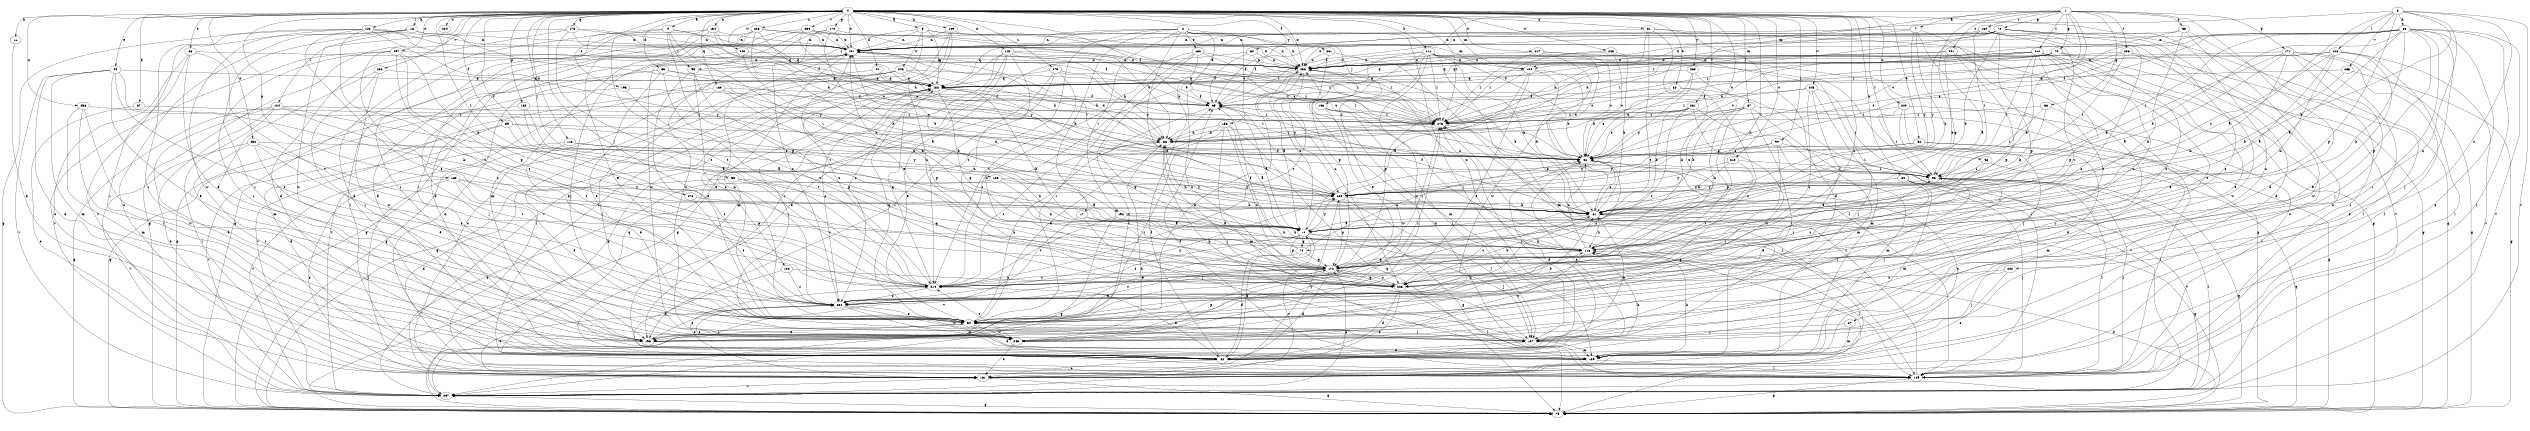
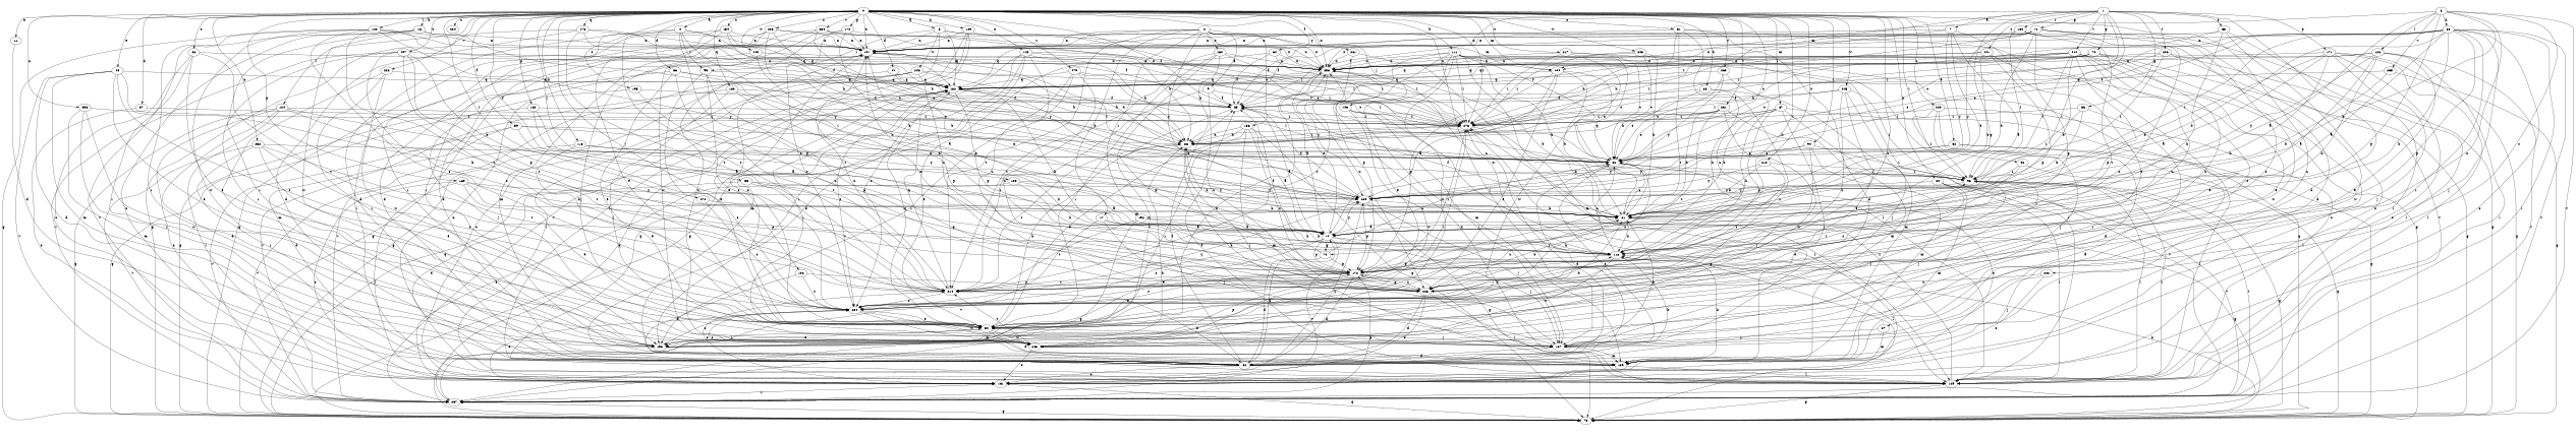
  strict digraph {
    0
    4
    5
    11
    16
    26
    27
    31
    32
    36
    37
    41
    44
    52
    55
    59
    64
    65
    83
    84
    87
    90
    92
    102
    103
    109
    111
    113
    118
    122
    124
    138
    142
    151
    154
    162
    169
    170
    176
    180
    195
    217
    219
    220
    224
    225
    226
    231
    232
    234
    240
    243
    245
    252
    256
    257
    258
    260
    270
    275
    n61 [label=276]
    42
    192
    214
    172
    86
    95
    182
    237
    246
    269
    161
    193
    248
    54
    107
    139
    75
    96
    204
    129
    10
    21
    1
    7
    53
    66
    70
    72
    74
    171
    184
    201
    206
    212
    2
    9
    17
    106
    156
    160
    261
    3
    85
    126
    202
    235
    0 -> 4 [label=a]
    0 -> 5 [label=a]
    0 -> 11 [label=b]
    0 -> 16 [label=b]
    0 -> 26 [label=c]
    0 -> 27 [label=c]
    0 -> 31 [label=c]
    0 -> 32 [label=c]
    0 -> 36 [label=d]
    0 -> 37 [label=d]
    0 -> 41 [label=d]
    0 -> 44 [label=e]
    0 -> 52 [label=e]
    0 -> 55 [label=f]
    0 -> 59 [label=f]
    0 -> 64 [label=f]
    0 -> 65 [label=f]
    0 -> 83 [label=h]
    0 -> 84 [label=h]
    0 -> 87 [label=i]
    0 -> 90 [label=i]
    0 -> 92 [label=i]
    0 -> 102 [label=j]
    0 -> 103 [label=j]
    0 -> 109 [label=k]
    0 -> 111 [label=k]
    0 -> 113 [label=k]
    0 -> 118 [label=k]
    0 -> 122 [label=l]
    0 -> 124 [label=l]
    0 -> 138 [label=m]
    0 -> 142 [label=n]
    0 -> 151 [label=n]
    0 -> 154 [label=o]
    0 -> 162 [label=p]
    0 -> 169 [label=p]
    0 -> 170 [label=p]
    0 -> 176 [label=q]
    0 -> 180 [label=q]
    0 -> 195 [label=s]
    0 -> 217 [label=u]
    0 -> 219 [label=u]
    0 -> 220 [label=u]
    0 -> 224 [label=u]
    0 -> 225 [label=u]
    0 -> 226 [label=u]
    0 -> 231 [label=v]
    0 -> 232 [label=v]
    0 -> 234 [label=v]
    0 -> 240 [label=w]
    0 -> 243 [label=w]
    0 -> 245 [label=w]
    0 -> 252 [label=x]
    0 -> 256 [label=x]
    0 -> 257 [label=x]
    0 -> 258 [label=x]
    0 -> 260 [label=y]
    0 -> 270 [label=z]
    0 -> 275 [label=z]
    0 -> n61 [label=z]
    4 -> 151 [label=n]
    4 -> 42 [label=d]
    4 -> 192 [label=r]
    4 -> 214 [label=t]
    4 -> 172 [label=p]
    4 -> 86 [label=h]
    4 -> 95 [label=i]
    5 -> 32 [label=c]
    5 -> 138 [label=m]
    5 -> 151 [label=n]
    5 -> 95 [label=i]
    5 -> 182 [label=q]
    5 -> 237 [label=v]
    5 -> 246 [label=w]
    11 -> 42 [label=d]
    16 -> 151 [label=n]
    16 -> 237 [label=v]
    16 -> 269 [label=y]
    16 -> 161 [label=o]
    16 -> 193 [label=r]
    16 -> 248 [label=w]
    26 -> 258 [label=x]
    26 -> 214 [label=t]
    26 -> 161 [label=o]
    26 -> 193 [label=r]
    26 -> 54 [label=e]
    27 -> 107 [label=j]
    27 -> 139 [label=m]
    31 -> 151 [label=n]
    31 -> 226 [label=u]
    31 -> 42 [label=d]
    31 -> 214 [label=t]
    31 -> 86 [label=h]
    31 -> 75 [label=g]
    32 -> 151 [label=n]
    32 -> 226 [label=u]
    32 -> 42 [label=d]
    32 -> 161 [label=o]
    32 -> 96 [label=i]
    36 -> 32 [label=c]
    36 -> 226 [label=u]
    36 -> 182 [label=q]
    36 -> 54 [label=e]
    36 -> 75 [label=g]
    37 -> n61 [label=z]
    37 -> 161 [label=o]
    41 -> 86 [label=h]
    41 -> 182 [label=q]
    41 -> 237 [label=v]
    44 -> 118 [label=k]
    44 -> 42 [label=d]
    44 -> 182 [label=q]
    44 -> 237 [label=v]
    44 -> 54 [label=e]
    44 -> 139 [label=m]
    44 -> 204 [label=s]
    52 -> 32 [label=c]
    52 -> 269 [label=y]
-   52 -> 139 [label=m]
+   52 -> 139 [label=a]
    52 -> 129 [label=l]
    55 -> 42 [label=d]
    55 -> 214 [label=t]
    55 -> 172 [label=p]
    55 -> 269 [label=y]
    59 -> 42 [label=d]
    59 -> 86 [label=h]
    59 -> 237 [label=v]
    59 -> 269 [label=y]
    59 -> 204 [label=s]
    64 -> 65 [label=f]
    64 -> 258 [label=x]
    64 -> n61 [label=z]
    64 -> 139 [label=m]
    65 -> n61 [label=z]
    65 -> 172 [label=p]
    65 -> 10 [label=a]
    83 -> 32 [label=c]
    83 -> 65 [label=f]
    83 -> 139 [label=m]
    83 -> 204 [label=s]
    84 -> 237 [label=v]
    84 -> 269 [label=y]
    84 -> 54 [label=e]
    84 -> 139 [label=m]
    84 -> 129 [label=l]
    87 -> 118 [label=k]
    87 -> n61 [label=z]
    87 -> 172 [label=p]
    87 -> 86 [label=h]
    87 -> 237 [label=v]
    87 -> 193 [label=r]
    87 -> 75 [label=g]
    87 -> 21 [label=b]
    90 -> 32 [label=c]
    90 -> 269 [label=y]
    90 -> 193 [label=r]
    90 -> 139 [label=m]
    90 -> 96 [label=i]
    92 -> 75 [label=g]
    92 -> 96 [label=i]
    92 -> 204 [label=s]
    102 -> 226 [label=u]
    102 -> 42 [label=d]
    102 -> 204 [label=s]
    103 -> 118 [label=k]
    103 -> 269 [label=y]
    103 -> 161 [label=o]
    103 -> 10 [label=a]
    109 -> 151 [label=n]
    109 -> 226 [label=u]
    109 -> 258 [label=x]
    109 -> 214 [label=t]
    109 -> 129 [label=l]
    111 -> 32 [label=c]
    111 -> 258 [label=x]
    111 -> n61 [label=z]
    111 -> 214 [label=t]
    111 -> 172 [label=p]
    111 -> 248 [label=w]
    111 -> 54 [label=e]
    111 -> 139 [label=m]
    111 -> 96 [label=i]
    111 -> 129 [label=l]
    111 -> 21 [label=b]
    113 -> 32 [label=c]
    113 -> 118 [label=k]
    113 -> 237 [label=v]
    113 -> 54 [label=e]
    118 -> 32 [label=c]
    118 -> 258 [label=x]
    118 -> 172 [label=p]
    118 -> 248 [label=w]
    118 -> 129 [label=l]
    122 -> 65 [label=f]
    122 -> 151 [label=n]
    122 -> 214 [label=t]
    122 -> 182 [label=q]
    122 -> 269 [label=y]
    122 -> 193 [label=r]
    122 -> 248 [label=w]
    122 -> 75 [label=g]
    122 -> 204 [label=s]
    124 -> n61 [label=z]
    124 -> 42 [label=d]
    124 -> 214 [label=t]
    124 -> 161 [label=o]
    124 -> 75 [label=g]
    124 -> 129 [label=l]
    124 -> 10 [label=a]
    138 -> 32 [label=c]
    138 -> 172 [label=p]
    138 -> 182 [label=q]
    138 -> 54 [label=e]
    138 -> 10 [label=a]
    138 -> 21 [label=b]
    142 -> 32 [label=c]
    142 -> 226 [label=u]
    142 -> 258 [label=x]
    142 -> n61 [label=z]
    142 -> 42 [label=d]
    142 -> 193 [label=r]
    142 -> 75 [label=g]
    142 -> 204 [label=s]
    151 -> 258 [label=x]
    151 -> 86 [label=h]
    151 -> 54 [label=e]
    151 -> 75 [label=g]
    151 -> 96 [label=i]
    154 -> 32 [label=c]
    154 -> 151 [label=n]
    154 -> 42 [label=d]
    154 -> 182 [label=q]
    154 -> 193 [label=r]
    154 -> 54 [label=e]
    162 -> n61 [label=z]
    162 -> 172 [label=p]
    162 -> 75 [label=g]
    162 -> 10 [label=a]
    169 -> 172 [label=p]
    169 -> 269 [label=y]
    169 -> 161 [label=o]
    169 -> 54 [label=e]
    169 -> 129 [label=l]
    169 -> 21 [label=b]
    170 -> 151 [label=n]
    170 -> 86 [label=h]
    170 -> 248 [label=w]
    170 -> 204 [label=s]
    170 -> 21 [label=b]
    176 -> 65 [label=f]
    176 -> 151 [label=n]
    176 -> 42 [label=d]
    176 -> 214 [label=t]
    176 -> 86 [label=h]
    176 -> 75 [label=g]
    180 -> 65 [label=f]
    180 -> 172 [label=p]
    180 -> 237 [label=v]
    180 -> 107 [label=j]
    180 -> 21 [label=b]
    195 -> 65 [label=f]
    195 -> 214 [label=t]
    195 -> 107 [label=j]
    217 -> 32 [label=c]
    217 -> 258 [label=x]
    217 -> n61 [label=z]
    217 -> 248 [label=w]
    217 -> 129 [label=l]
    219 -> 214 [label=t]
    219 -> 269 [label=y]
    219 -> 96 [label=i]
    219 -> 21 [label=b]
    220 -> n61 [label=z]
    220 -> 42 [label=d]
    220 -> 107 [label=j]
    220 -> 96 [label=i]
    220 -> 129 [label=l]
    225 -> 32 [label=c]
    225 -> 151 [label=n]
    225 -> 258 [label=x]
    225 -> 193 [label=r]
    225 -> 75 [label=g]
    225 -> 129 [label=l]
    225 -> 21 [label=b]
    226 -> 151 [label=n]
    226 -> 42 [label=d]
    226 -> 172 [label=p]
    226 -> 161 [label=o]
    226 -> 129 [label=l]
    226 -> 21 [label=b]
    231 -> 32 [label=c]
    231 -> n61 [label=z]
    231 -> 214 [label=t]
-   231 -> 86 [label=h]
+   231 -> 86 [label=q]
    231 -> 248 [label=w]
    231 -> 139 [label=m]
    231 -> 21 [label=b]
    232 -> 182 [label=q]
    232 -> 193 [label=r]
    232 -> 248 [label=w]
    232 -> 139 [label=m]
    234 -> 151 [label=n]
    234 -> 258 [label=x]
    234 -> n61 [label=z]
    234 -> 42 [label=d]
    234 -> 269 [label=y]
    234 -> 248 [label=w]
    234 -> 139 [label=m]
    240 -> 258 [label=x]
    240 -> 107 [label=j]
    240 -> 10 [label=a]
    243 -> 32 [label=c]
    243 -> 258 [label=x]
    243 -> n61 [label=z]
    243 -> 75 [label=g]
    243 -> 21 [label=b]
    245 -> 65 [label=f]
    245 -> 226 [label=u]
    245 -> n61 [label=z]
    245 -> 54 [label=e]
    245 -> 107 [label=j]
    245 -> 96 [label=i]
    252 -> 32 [label=c]
    252 -> 214 [label=t]
    252 -> 237 [label=v]
    252 -> 193 [label=r]
    252 -> 54 [label=e]
    252 -> 204 [label=s]
    256 -> n61 [label=z]
    256 -> 193 [label=r]
    256 -> 248 [label=w]
    256 -> 139 [label=m]
    257 -> 258 [label=x]
    257 -> 214 [label=t]
    257 -> 172 [label=p]
    257 -> 237 [label=v]
    257 -> 193 [label=r]
    257 -> 204 [label=s]
    257 -> 21 [label=b]
    258 -> 182 [label=q]
    258 -> 269 [label=y]
    258 -> 139 [label=m]
    258 -> 10 [label=a]
    258 -> 21 [label=b]
    260 -> 32 [label=c]
    260 -> 118 [label=k]
    260 -> 182 [label=q]
    260 -> 269 [label=y]
    270 -> 204 [label=s]
    270 -> 21 [label=b]
    275 -> 226 [label=u]
    275 -> n61 [label=z]
    275 -> 182 [label=q]
    275 -> 193 [label=r]
    275 -> 54 [label=e]
    275 -> 96 [label=i]
    n61 -> 86 [label=h]
    n61 -> 21 [label=b]
    42 -> 32 [label=c]
    42 -> 65 [label=f]
    42 -> 118 [label=k]
    42 -> n61 [label=z]
    42 -> 161 [label=o]
    42 -> 10 [label=a]
    192 -> 118 [label=k]
    192 -> 214 [label=t]
    192 -> 75 [label=g]
    192 -> 10 [label=a]
    214 -> 42 [label=d]
    214 -> 182 [label=q]
    214 -> 161 [label=o]
    214 -> 96 [label=i]
    214 -> 204 [label=s]
    172 -> 226 [label=u]
    172 -> n61 [label=z]
    172 -> 42 [label=d]
    172 -> 214 [label=t]
    172 -> 54 [label=e]
    172 -> 204 [label=s]
    86 -> 32 [label=c]
    86 -> n61 [label=z]
    86 -> 214 [label=t]
    86 -> 107 [label=j]
    95 -> 226 [label=u]
    95 -> 182 [label=q]
    95 -> 54 [label=e]
    95 -> 204 [label=s]
    182 -> 65 [label=f]
    182 -> 118 [label=k]
    182 -> 172 [label=p]
    182 -> 107 [label=j]
    182 -> 204 [label=s]
    182 -> 21 [label=b]
    237 -> 172 [label=p]
    237 -> 86 [label=h]
    237 -> 182 [label=q]
    237 -> 75 [label=g]
    237 -> 96 [label=i]
    246 -> n61 [label=z]
    246 -> 86 [label=h]
    246 -> 182 [label=q]
    246 -> 161 [label=o]
    246 -> 75 [label=g]
    246 -> 129 [label=l]
    269 -> 65 [label=f]
    269 -> 172 [label=p]
    269 -> 107 [label=j]
    269 -> 75 [label=g]
    269 -> 21 [label=b]
    161 -> n61 [label=z]
    161 -> 237 [label=v]
    161 -> 269 [label=y]
    161 -> 75 [label=g]
    193 -> 258 [label=x]
    193 -> 54 [label=e]
    193 -> 204 [label=s]
    248 -> 214 [label=t]
    248 -> 172 [label=p]
    248 -> 161 [label=o]
    248 -> 96 [label=i]
    54 -> 151 [label=n]
    54 -> n61 [label=z]
    54 -> 42 [label=d]
    54 -> 86 [label=h]
    54 -> 182 [label=q]
    54 -> 193 [label=r]
    54 -> 248 [label=w]
    54 -> 107 [label=j]
    54 -> 21 [label=b]
    107 -> 42 [label=d]
    107 -> 86 [label=h]
    107 -> 139 [label=m]
    107 -> 21 [label=b]
    139 -> 118 [label=k]
    139 -> 204 [label=s]
    139 -> 129 [label=l]
    75 -> 118 [label=k]
    75 -> 182 [label=q]
    96 -> 269 [label=y]
    96 -> 107 [label=j]
    96 -> 75 [label=g]
    96 -> 129 [label=l]
    204 -> 118 [label=k]
    204 -> 269 [label=y]
    204 -> 161 [label=o]
    204 -> 248 [label=w]
    204 -> 54 [label=e]
    204 -> 139 [label=m]
    129 -> 65 [label=f]
    129 -> 151 [label=n]
    129 -> 258 [label=x]
    129 -> n61 [label=z]
    129 -> 182 [label=q]
    129 -> 75 [label=g]
    129 -> 96 [label=i]
    10 -> 118 [label=k]
    10 -> 151 [label=n]
    10 -> 258 [label=x]
    10 -> 172 [label=p]
    10 -> 86 [label=h]
    10 -> 237 [label=v]
    10 -> 269 [label=y]
    10 -> 54 [label=e]
    10 -> 107 [label=j]
    10 -> 204 [label=s]
    10 -> 74 [label=g]
    21 -> 32 [label=c]
    21 -> 65 [label=f]
    21 -> 118 [label=k]
    21 -> 226 [label=u]
    21 -> 75 [label=g]
    21 -> 10 [label=a]
    1 -> 32 [label=c]
    1 -> 65 [label=f]
    1 -> n61 [label=z]
    1 -> 42 [label=d]
    1 -> 192 [label=r]
    1 -> 7 [label=a]
    1 -> 53 [label=e]
    1 -> 66 [label=g]
    1 -> 70 [label=g]
    1 -> 72 [label=g]
    1 -> 74 [label=g]
    1 -> 171 [label=p]
    1 -> 184 [label=r]
    1 -> 201 [label=s]
    1 -> 206 [label=t]
    1 -> 212 [label=t]
    7 -> 138 [label=m]
    7 -> 151 [label=n]
    7 -> 269 [label=y]
    7 -> 204 [label=s]
    7 -> 10 [label=a]
    7 -> 21 [label=b]
    53 -> 118 [label=k]
    53 -> 151 [label=n]
    53 -> n61 [label=z]
    53 -> 161 [label=o]
    53 -> 129 [label=l]
    66 -> n61 [label=z]
    66 -> 193 [label=r]
    66 -> 96 [label=i]
    66 -> 21 [label=b]
    70 -> 32 [label=c]
    70 -> 65 [label=f]
    70 -> 226 [label=u]
    70 -> 258 [label=x]
    70 -> 182 [label=q]
    70 -> 248 [label=w]
    70 -> 75 [label=g]
    72 -> 65 [label=f]
    72 -> 151 [label=n]
    72 -> 258 [label=x]
    72 -> 172 [label=p]
    72 -> 86 [label=h]
    72 -> 237 [label=v]
    72 -> 269 [label=y]
    72 -> 75 [label=g]
    72 -> 204 [label=s]
    72 -> 21 [label=b]
    74 -> 32 [label=c]
    74 -> 65 [label=f]
    74 -> 151 [label=n]
    74 -> 42 [label=d]
    74 -> 172 [label=p]
    171 -> 118 [label=k]
    171 -> 258 [label=x]
    171 -> 161 [label=o]
    171 -> 107 [label=j]
    171 -> 75 [label=g]
    171 -> 129 [label=l]
    171 -> 10 [label=a]
    171 -> 21 [label=b]
    184 -> 65 [label=f]
    184 -> 151 [label=n]
    184 -> 42 [label=d]
    184 -> 214 [label=t]
    184 -> 96 [label=i]
    184 -> 204 [label=s]
    201 -> 258 [label=x]
    201 -> 172 [label=p]
    201 -> 182 [label=q]
    201 -> 54 [label=e]
    201 -> 21 [label=b]
    206 -> 32 [label=c]
    206 -> 258 [label=x]
    206 -> 248 [label=w]
    206 -> 96 [label=i]
    206 -> 129 [label=l]
    212 -> 226 [label=u]
    212 -> 258 [label=x]
    212 -> n61 [label=z]
    212 -> 172 [label=p]
    212 -> 86 [label=h]
    212 -> 182 [label=q]
    212 -> 161 [label=o]
    212 -> 54 [label=e]
    212 -> 96 [label=i]
    212 -> 204 [label=s]
    212 -> 21 [label=b]
    2 -> 151 [label=n]
    2 -> 192 [label=r]
    2 -> 214 [label=t]
    2 -> 182 [label=q]
    2 -> 269 [label=y]
    2 -> 107 [label=j]
    2 -> 9 [label=a]
    2 -> 17 [label=b]
    2 -> 106 [label=j]
    2 -> 156 [label=o]
    2 -> 160 [label=o]
    2 -> 261 [label=y]
    9 -> 65 [label=f]
    9 -> 226 [label=u]
    9 -> n61 [label=z]
    9 -> 214 [label=t]
    17 -> 118 [label=k]
    17 -> 237 [label=v]
    17 -> 107 [label=j]
    17 -> 10 [label=a]
    106 -> n61 [label=z]
    106 -> 248 [label=w]
    106 -> 107 [label=j]
    106 -> 75 [label=g]
    156 -> 226 [label=u]
    156 -> 86 [label=h]
    156 -> 193 [label=r]
    156 -> 54 [label=e]
    156 -> 139 [label=m]
    156 -> 75 [label=g]
    156 -> 10 [label=a]
    160 -> 258 [label=x]
    160 -> n61 [label=z]
    160 -> 214 [label=t]
    160 -> 86 [label=h]
    160 -> 237 [label=v]
    160 -> 193 [label=r]
    261 -> 226 [label=u]
    261 -> 258 [label=x]
    261 -> 129 [label=l]
    3 -> 138 [label=m]
    3 -> 226 [label=u]
    3 -> 172 [label=p]
    3 -> 237 [label=v]
    3 -> 10 [label=a]
    3 -> 21 [label=b]
    3 -> 85 [label=h]
    3 -> 126 [label=l]
    3 -> 202 [label=s]
    3 -> 235 [label=v]
    85 -> 32 [label=c]
    85 -> 118 [label=k]
    85 -> 151 [label=n]
    85 -> 258 [label=x]
    85 -> n61 [label=z]
    85 -> 172 [label=p]
    85 -> 237 [label=v]
    85 -> 161 [label=o]
    85 -> 193 [label=r]
    85 -> 107 [label=j]
    85 -> 96 [label=i]
    85 -> 129 [label=l]
    85 -> 10 [label=a]
    85 -> 21 [label=b]
    126 -> 65 [label=f]
    126 -> 118 [label=k]
    126 -> 258 [label=x]
    126 -> 237 [label=v]
    126 -> 269 [label=y]
    126 -> 54 [label=e]
    126 -> 129 [label=l]
    126 -> 10 [label=a]
    202 -> 226 [label=u]
    202 -> 161 [label=o]
    202 -> 107 [label=j]
    235 -> 182 [label=q]
    235 -> 75 [label=g]
    235 -> 21 [label=b]
  }
